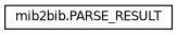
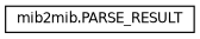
  digraph {
    rankdir=LR
-   n1 [color=black fillcolor=white fontname=Helvetica fontsize=10 height=0.2 label="mib2bib.PARSE_RESULT" shape=record style=filled width=0.4]
+   n1 [color=black fillcolor=white fontname=Helvetica fontsize=10 height=0.2 label="mib2mib.PARSE_RESULT" shape=record style=filled width=0.4]
  }
